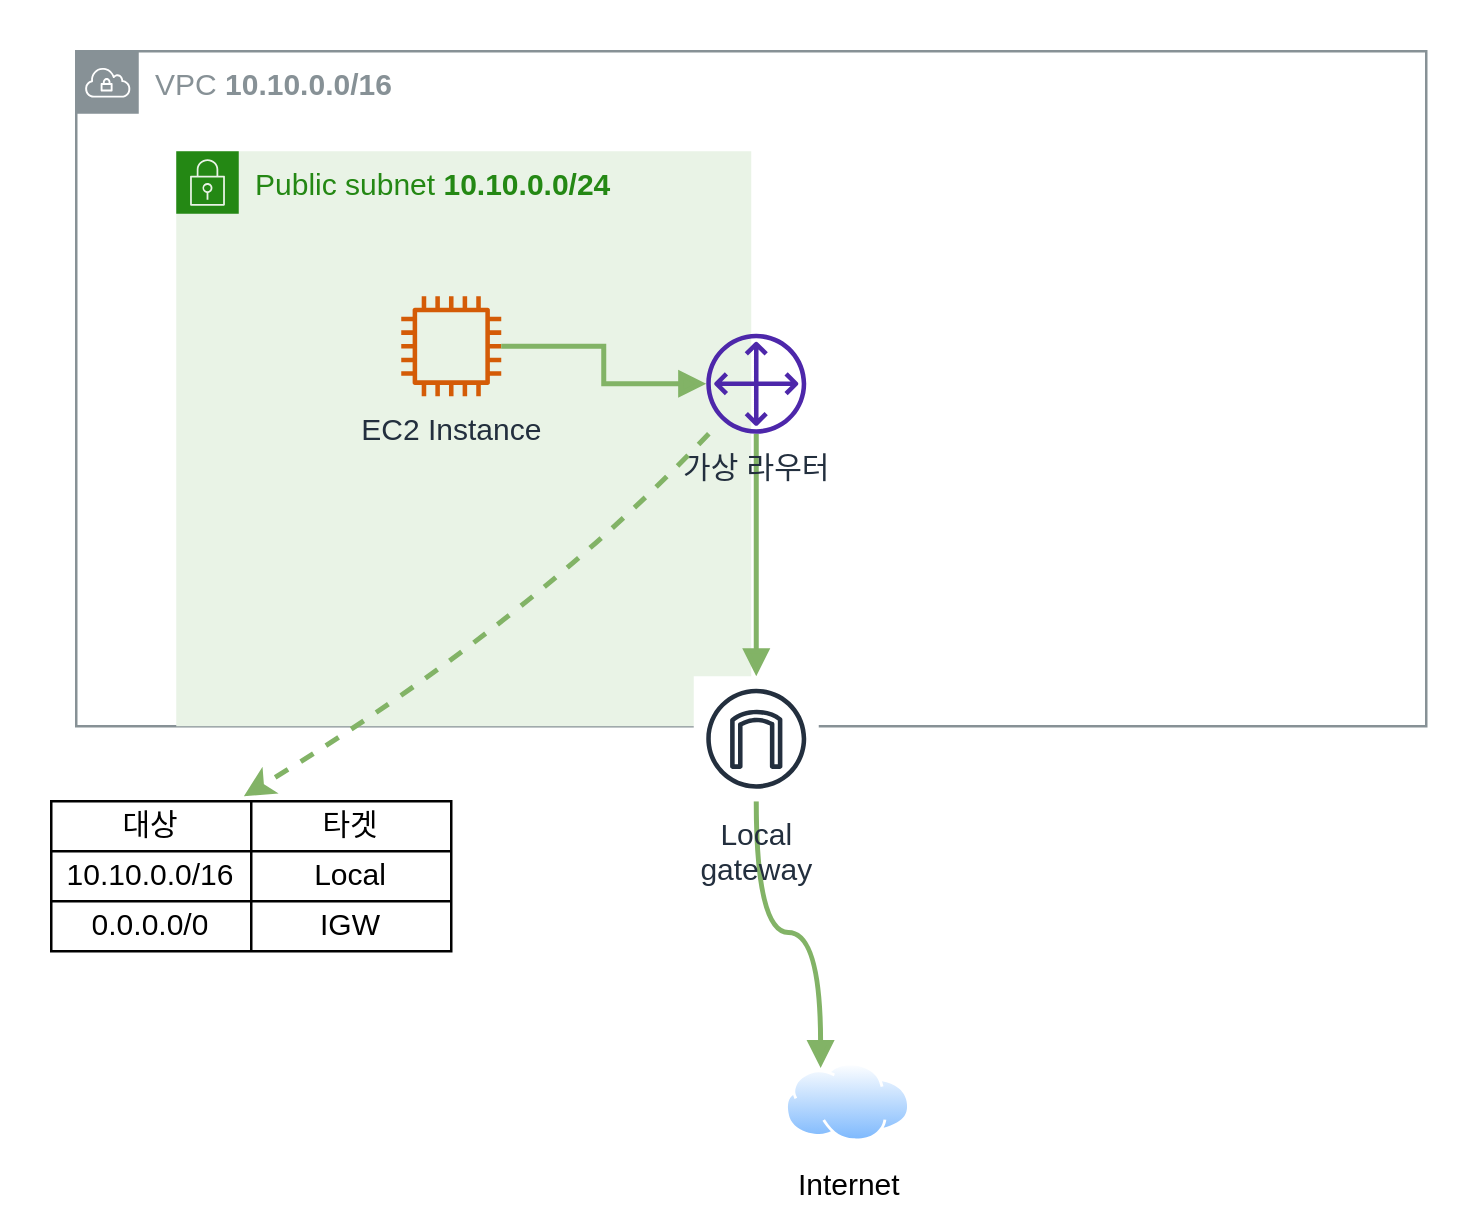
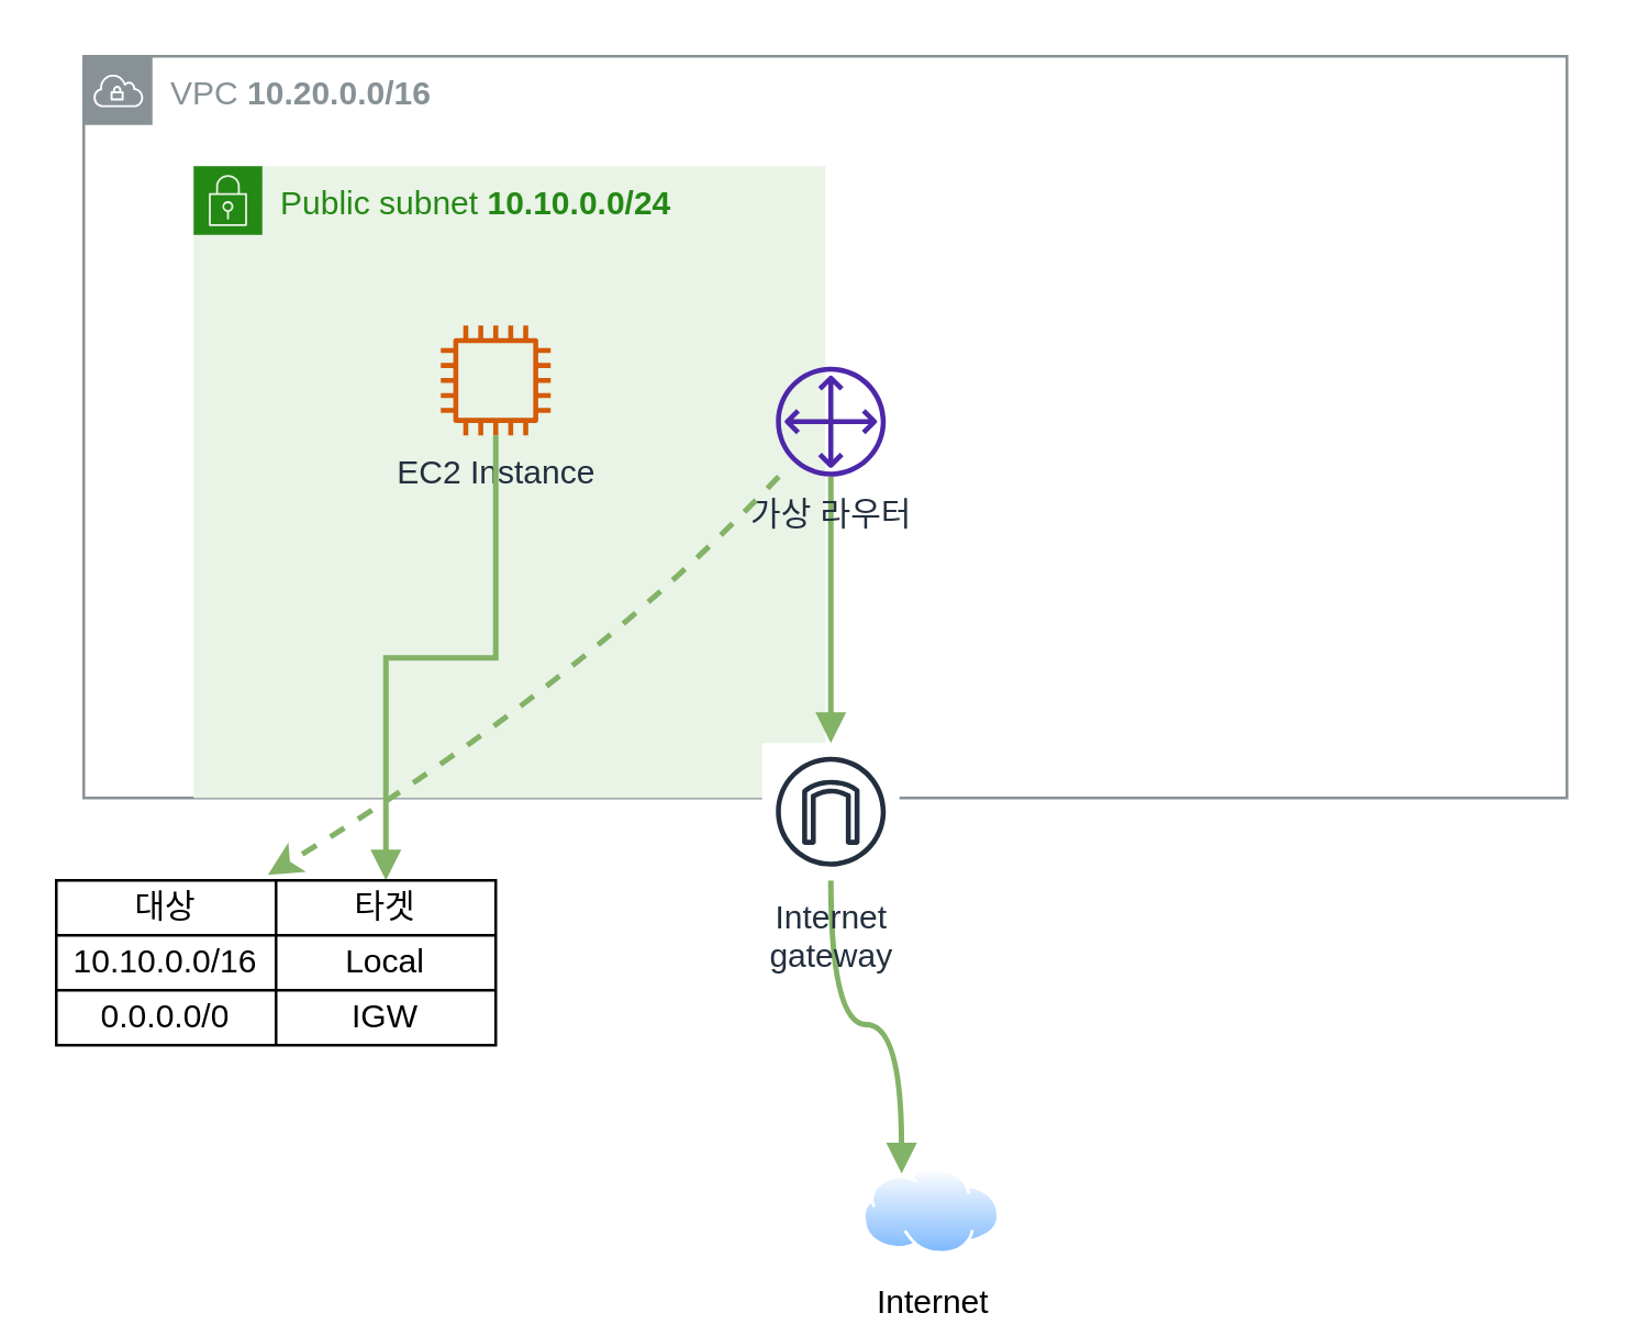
  <mxCell id="0" />
  <mxCell id="1" parent="0" />
- <mxCell id="2" value="VPC &lt;b&gt;10.10.0.0/16&lt;/b&gt;" style="sketch=0;outlineConnect=0;gradientColor=none;html=1;whiteSpace=wrap;fontSize=12;fontStyle=0;shape=mxgraph.aws4.group;grIcon=mxgraph.aws4.group_vpc;strokeColor=#879196;fillColor=none;verticalAlign=top;align=left;spacingLeft=30;fontColor=#879196;dashed=0;" parent="1" vertex="1"><mxGeometry x="30" y="20" width="540" height="270" as="geometry" /></mxCell>
+ <mxCell id="2" value="VPC &lt;b&gt;10.20.0.0/16&lt;/b&gt;" style="sketch=0;outlineConnect=0;gradientColor=none;html=1;whiteSpace=wrap;fontSize=12;fontStyle=0;shape=mxgraph.aws4.group;grIcon=mxgraph.aws4.group_vpc;strokeColor=#879196;fillColor=none;verticalAlign=top;align=left;spacingLeft=30;fontColor=#879196;dashed=0;" parent="1" vertex="1"><mxGeometry x="30" y="20" width="540" height="270" as="geometry" /></mxCell>
  <mxCell id="3" value="Public subnet &lt;b&gt;10.10.0.0/24&lt;/b&gt;" style="points=[[0,0],[0.25,0],[0.5,0],[0.75,0],[1,0],[1,0.25],[1,0.5],[1,0.75],[1,1],[0.75,1],[0.5,1],[0.25,1],[0,1],[0,0.75],[0,0.5],[0,0.25]];outlineConnect=0;gradientColor=none;html=1;whiteSpace=wrap;fontSize=12;fontStyle=0;container=1;pointerEvents=0;collapsible=0;recursiveResize=0;shape=mxgraph.aws4.group;grIcon=mxgraph.aws4.group_security_group;grStroke=0;strokeColor=#248814;fillColor=#E9F3E6;verticalAlign=top;align=left;spacingLeft=30;fontColor=#248814;dashed=0;" parent="1" vertex="1"><mxGeometry x="70" y="60" width="230" height="230" as="geometry" /></mxCell>
  <mxCell id="4" value="EC2 Instance" style="sketch=0;outlineConnect=0;fontColor=#232F3E;gradientColor=none;fillColor=#D45B07;strokeColor=none;dashed=0;verticalLabelPosition=bottom;verticalAlign=top;align=center;html=1;fontSize=12;fontStyle=0;aspect=fixed;pointerEvents=1;shape=mxgraph.aws4.instance2;" parent="3" vertex="1"><mxGeometry x="90" y="58" width="40" height="40" as="geometry" /></mxCell>
  <mxCell id="5" style="edgeStyle=orthogonalEdgeStyle;rounded=0;orthogonalLoop=1;jettySize=auto;html=1;strokeWidth=2;fontSize=12;endArrow=block;endFill=1;fillColor=#d5e8d4;strokeColor=#82b366;" parent="1" source="6" target="8" edge="1"><mxGeometry relative="1" as="geometry" /></mxCell>
  <mxCell id="6" value="가상 라우터" style="sketch=0;outlineConnect=0;fontColor=#232F3E;gradientColor=none;fillColor=#4D27AA;strokeColor=none;dashed=0;verticalLabelPosition=bottom;verticalAlign=top;align=center;html=1;fontSize=12;fontStyle=0;aspect=fixed;pointerEvents=1;shape=mxgraph.aws4.customer_gateway;" parent="1" vertex="1"><mxGeometry x="282" y="133" width="40" height="40" as="geometry" /></mxCell>
  <mxCell id="7" style="edgeStyle=orthogonalEdgeStyle;curved=1;orthogonalLoop=1;jettySize=auto;html=1;entryX=0.25;entryY=0;entryDx=0;entryDy=0;strokeWidth=2;fontSize=12;endArrow=block;endFill=1;fillColor=#d5e8d4;strokeColor=#82b366;" parent="1" source="8" target="9" edge="1"><mxGeometry relative="1" as="geometry" /></mxCell>
- <mxCell id="8" value="Local&#10;gateway" style="sketch=0;outlineConnect=0;fontColor=#232F3E;gradientColor=none;strokeColor=#232F3E;fillColor=#ffffff;dashed=0;verticalLabelPosition=bottom;verticalAlign=top;align=center;html=1;fontSize=12;fontStyle=0;aspect=fixed;shape=mxgraph.aws4.resourceIcon;resIcon=mxgraph.aws4.internet_gateway;" parent="1" vertex="1"><mxGeometry x="277" y="270" width="50" height="50" as="geometry" /></mxCell>
+ <mxCell id="8" value="Internet&#10;gateway" style="sketch=0;outlineConnect=0;fontColor=#232F3E;gradientColor=none;strokeColor=#232F3E;fillColor=#ffffff;dashed=0;verticalLabelPosition=bottom;verticalAlign=top;align=center;html=1;fontSize=12;fontStyle=0;aspect=fixed;shape=mxgraph.aws4.resourceIcon;resIcon=mxgraph.aws4.internet_gateway;" parent="1" vertex="1"><mxGeometry x="277" y="270" width="50" height="50" as="geometry" /></mxCell>
  <mxCell id="9" value="&lt;font style=&quot;font-size: 12px;&quot;&gt;Internet&lt;/font&gt;" style="aspect=fixed;perimeter=ellipsePerimeter;html=1;align=center;shadow=0;dashed=0;spacingTop=3;image;image=img/lib/active_directory/internet_cloud.svg;fontSize=8;" parent="1" vertex="1"><mxGeometry x="314" y="425" width="50" height="31.5" as="geometry" /></mxCell>
- <mxCell id="10" style="edgeStyle=orthogonalEdgeStyle;rounded=0;orthogonalLoop=1;jettySize=auto;html=1;fontSize=12;endArrow=block;endFill=1;strokeWidth=2;fillColor=#d5e8d4;strokeColor=#82b366;" parent="1" source="4" target="6" edge="1"><mxGeometry relative="1" as="geometry" /></mxCell>
+ <mxCell id="10" style="edgeStyle=orthogonalEdgeStyle;rounded=0;orthogonalLoop=1;jettySize=auto;html=1;fontSize=12;endArrow=block;endFill=1;strokeWidth=2;fillColor=#d5e8d4;strokeColor=#82b366;" parent="1" source="4" target="15" edge="1"><mxGeometry relative="1" as="geometry" /></mxCell>
  <mxCell id="11" value="" style="endArrow=classic;html=1;strokeWidth=2;fontSize=12;entryX=0.493;entryY=-0.1;entryDx=0;entryDy=0;entryPerimeter=0;fillColor=#d5e8d4;strokeColor=#82b366;dashed=1;curved=1;" parent="1" source="6" edge="1"><mxGeometry width="50" height="50" relative="1" as="geometry"><mxPoint x="290" y="240" as="sourcePoint" /><mxPoint x="97.048" y="318" as="targetPoint" /><Array as="points"><mxPoint x="210" y="250" /></Array></mxGeometry></mxCell>
  <mxCell id="12" value="" style="shape=table;startSize=0;container=1;collapsible=0;childLayout=tableLayout;" vertex="1" parent="1"><mxGeometry x="20" y="320" width="160" height="60" as="geometry" /></mxCell>
  <mxCell id="13" value="" style="shape=tableRow;horizontal=0;startSize=0;swimlaneHead=0;swimlaneBody=0;top=0;left=0;bottom=0;right=0;collapsible=0;dropTarget=0;fillColor=none;points=[[0,0.5],[1,0.5]];portConstraint=eastwest;" vertex="1" parent="12"><mxGeometry width="160" height="20" as="geometry" /></mxCell>
  <mxCell id="14" value="대상" style="shape=partialRectangle;html=1;whiteSpace=wrap;connectable=0;overflow=hidden;fillColor=none;top=0;left=0;bottom=0;right=0;pointerEvents=1;" vertex="1" parent="13"><mxGeometry width="80" height="20" as="geometry"><mxRectangle width="80" height="20" as="alternateBounds" /></mxGeometry></mxCell>
  <mxCell id="15" value="타겟" style="shape=partialRectangle;html=1;whiteSpace=wrap;connectable=0;overflow=hidden;fillColor=none;top=0;left=0;bottom=0;right=0;pointerEvents=1;" vertex="1" parent="13"><mxGeometry x="80" width="80" height="20" as="geometry"><mxRectangle width="80" height="20" as="alternateBounds" /></mxGeometry></mxCell>
  <mxCell id="16" value="" style="shape=tableRow;horizontal=0;startSize=0;swimlaneHead=0;swimlaneBody=0;top=0;left=0;bottom=0;right=0;collapsible=0;dropTarget=0;fillColor=none;points=[[0,0.5],[1,0.5]];portConstraint=eastwest;" vertex="1" parent="12"><mxGeometry y="20" width="160" height="20" as="geometry" /></mxCell>
  <mxCell id="17" value="10.10.0.0/16" style="shape=partialRectangle;html=1;whiteSpace=wrap;connectable=0;overflow=hidden;fillColor=none;top=0;left=0;bottom=0;right=0;pointerEvents=1;" vertex="1" parent="16"><mxGeometry width="80" height="20" as="geometry"><mxRectangle width="80" height="20" as="alternateBounds" /></mxGeometry></mxCell>
  <mxCell id="18" value="Local" style="shape=partialRectangle;html=1;whiteSpace=wrap;connectable=0;overflow=hidden;fillColor=none;top=0;left=0;bottom=0;right=0;pointerEvents=1;" vertex="1" parent="16"><mxGeometry x="80" width="80" height="20" as="geometry"><mxRectangle width="80" height="20" as="alternateBounds" /></mxGeometry></mxCell>
  <mxCell id="19" value="" style="shape=tableRow;horizontal=0;startSize=0;swimlaneHead=0;swimlaneBody=0;top=0;left=0;bottom=0;right=0;collapsible=0;dropTarget=0;fillColor=none;points=[[0,0.5],[1,0.5]];portConstraint=eastwest;" vertex="1" parent="12"><mxGeometry y="40" width="160" height="20" as="geometry" /></mxCell>
  <mxCell id="20" value="0.0.0.0/0" style="shape=partialRectangle;html=1;whiteSpace=wrap;connectable=0;overflow=hidden;fillColor=none;top=0;left=0;bottom=0;right=0;pointerEvents=1;" vertex="1" parent="19"><mxGeometry width="80" height="20" as="geometry"><mxRectangle width="80" height="20" as="alternateBounds" /></mxGeometry></mxCell>
  <mxCell id="21" value="IGW" style="shape=partialRectangle;html=1;whiteSpace=wrap;connectable=0;overflow=hidden;fillColor=none;top=0;left=0;bottom=0;right=0;pointerEvents=1;" vertex="1" parent="19"><mxGeometry x="80" width="80" height="20" as="geometry"><mxRectangle width="80" height="20" as="alternateBounds" /></mxGeometry></mxCell>
